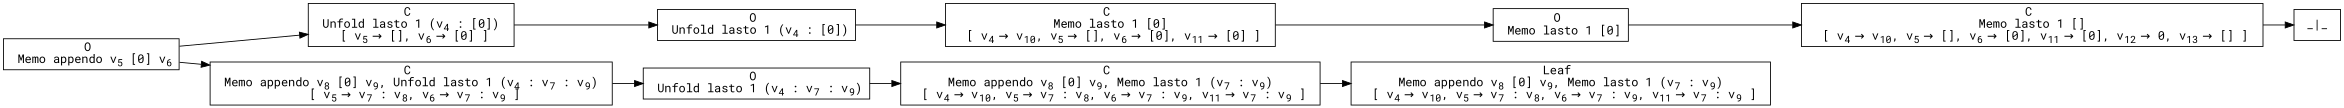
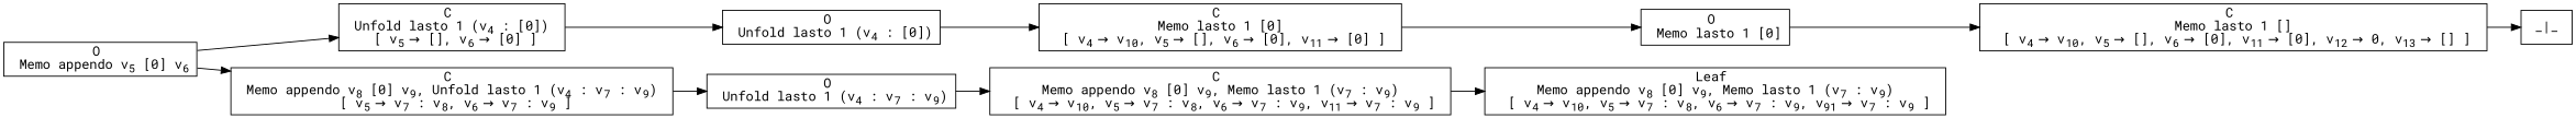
  digraph {
    rankdir=LR
    fontname="Roboto Mono"
    node [fillcolor=white shape=box style=filled fontname="Roboto Mono"]
    edge [fontname="Roboto Mono"]
    n1 [label=<O <BR/> Memo appendo v<SUB>5</SUB> [0] v<SUB>6</SUB>>]
    n2 [label=<C <BR/> Unfold lasto 1 (v<SUB>4</SUB> : [0]) <BR/>  [ v<SUB>5</SUB> &rarr; [], v<SUB>6</SUB> &rarr; [0] ] >]
    n3 [label=<C <BR/> Memo appendo v<SUB>8</SUB> [0] v<SUB>9</SUB>, Unfold lasto 1 (v<SUB>4</SUB> : v<SUB>7</SUB> : v<SUB>9</SUB>) <BR/>  [ v<SUB>5</SUB> &rarr; v<SUB>7</SUB> : v<SUB>8</SUB>, v<SUB>6</SUB> &rarr; v<SUB>7</SUB> : v<SUB>9</SUB> ] >]
    n4 [label=<O <BR/> Unfold lasto 1 (v<SUB>4</SUB> : [0])>]
    n5 [label=<O <BR/> Unfold lasto 1 (v<SUB>4</SUB> : v<SUB>7</SUB> : v<SUB>9</SUB>)>]
    n6 [label=<C <BR/> Memo lasto 1 [0] <BR/>  [ v<SUB>4</SUB> &rarr; v<SUB>10</SUB>, v<SUB>5</SUB> &rarr; [], v<SUB>6</SUB> &rarr; [0], v<SUB>11</SUB> &rarr; [0] ] >]
    n7 [label=<O <BR/> Memo lasto 1 [0]>]
    n8 [label=<C <BR/> Memo lasto 1 [] <BR/>  [ v<SUB>4</SUB> &rarr; v<SUB>10</SUB>, v<SUB>5</SUB> &rarr; [], v<SUB>6</SUB> &rarr; [0], v<SUB>11</SUB> &rarr; [0], v<SUB>12</SUB> &rarr; 0, v<SUB>13</SUB> &rarr; [] ] >]
    n9 [label=<_|_>]
    n10 [label=<C <BR/> Memo appendo v<SUB>8</SUB> [0] v<SUB>9</SUB>, Memo lasto 1 (v<SUB>7</SUB> : v<SUB>9</SUB>) <BR/>  [ v<SUB>4</SUB> &rarr; v<SUB>10</SUB>, v<SUB>5</SUB> &rarr; v<SUB>7</SUB> : v<SUB>8</SUB>, v<SUB>6</SUB> &rarr; v<SUB>7</SUB> : v<SUB>9</SUB>, v<SUB>11</SUB> &rarr; v<SUB>7</SUB> : v<SUB>9</SUB> ] >]
-   n11 [label=<Leaf <BR/> Memo appendo v<SUB>8</SUB> [0] v<SUB>9</SUB>, Memo lasto 1 (v<SUB>7</SUB> : v<SUB>9</SUB>) <BR/>  [ v<SUB>4</SUB> &rarr; v<SUB>10</SUB>, v<SUB>5</SUB> &rarr; v<SUB>7</SUB> : v<SUB>8</SUB>, v<SUB>6</SUB> &rarr; v<SUB>7</SUB> : v<SUB>9</SUB>, v<SUB>11</SUB> &rarr; v<SUB>7</SUB> : v<SUB>9</SUB> ] >]
+   n11 [label=<Leaf <BR/> Memo appendo v<SUB>8</SUB> [0] v<SUB>9</SUB>, Memo lasto 1 (v<SUB>7</SUB> : v<SUB>9</SUB>) <BR/>  [ v<SUB>4</SUB> &rarr; v<SUB>10</SUB>, v<SUB>5</SUB> &rarr; v<SUB>7</SUB> : v<SUB>8</SUB>, v<SUB>6</SUB> &rarr; v<SUB>7</SUB> : v<SUB>9</SUB>, v<SUB>91</SUB> &rarr; v<SUB>7</SUB> : v<SUB>9</SUB> ] >]
    n1 -> n2
    n1 -> n3
    n2 -> n4
    n3 -> n5
    n4 -> n6
    n5 -> n10
    n6 -> n7
    n7 -> n8
    n8 -> n9
    n10 -> n11
  }
